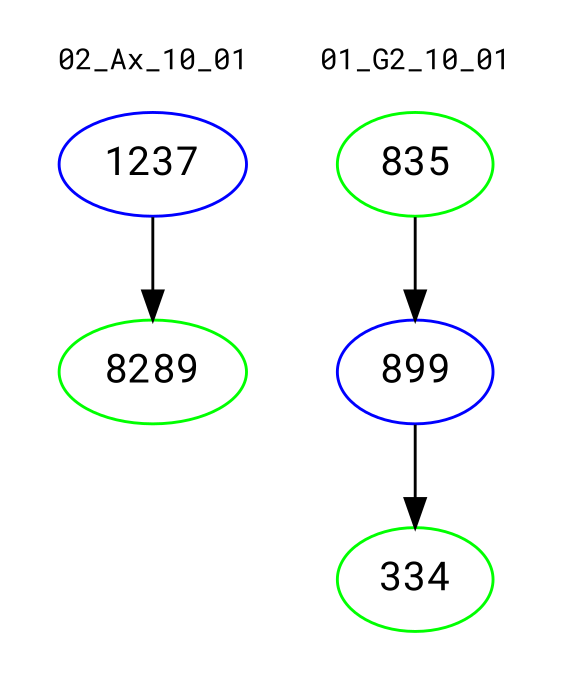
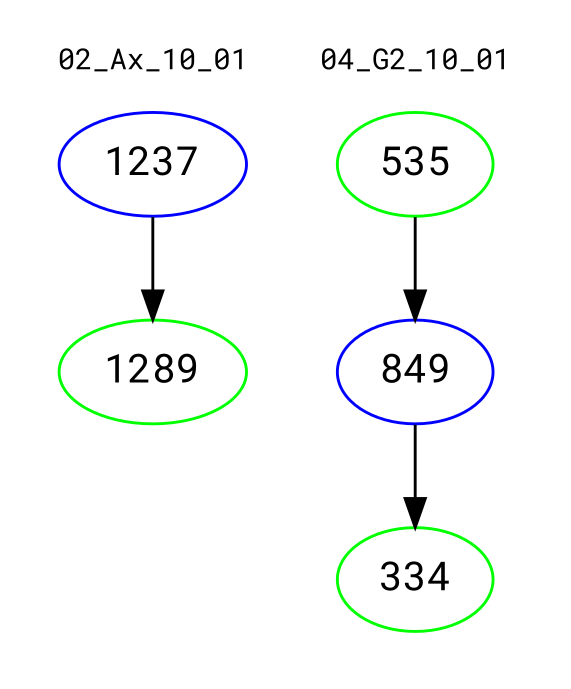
  digraph {
    fontname="Roboto Mono"
    node [color=green fontname="Roboto Mono"]
    edge [color=black fontname="Roboto Mono"]
    n1 [color=blue label=1237]
-   n2 [label=8289]
-   n3 [label=835]
-   n4 [color=blue label=899]
+   n2 [label=1289]
+   n3 [label=535]
+   n4 [color=blue label=849]
    n5 [label=334]
    subgraph cluster_1 {
      color=white
      fontsize=10
      label="02_Ax_10_01"
      n1
      n2
    }
    subgraph cluster_2 {
      color=white
      fontsize=10
-     label="01_G2_10_01"
+     label="04_G2_10_01"
      n3
      n4
      n5
    }
    n1 -> n2
    n3 -> n4
    n4 -> n5
  }
